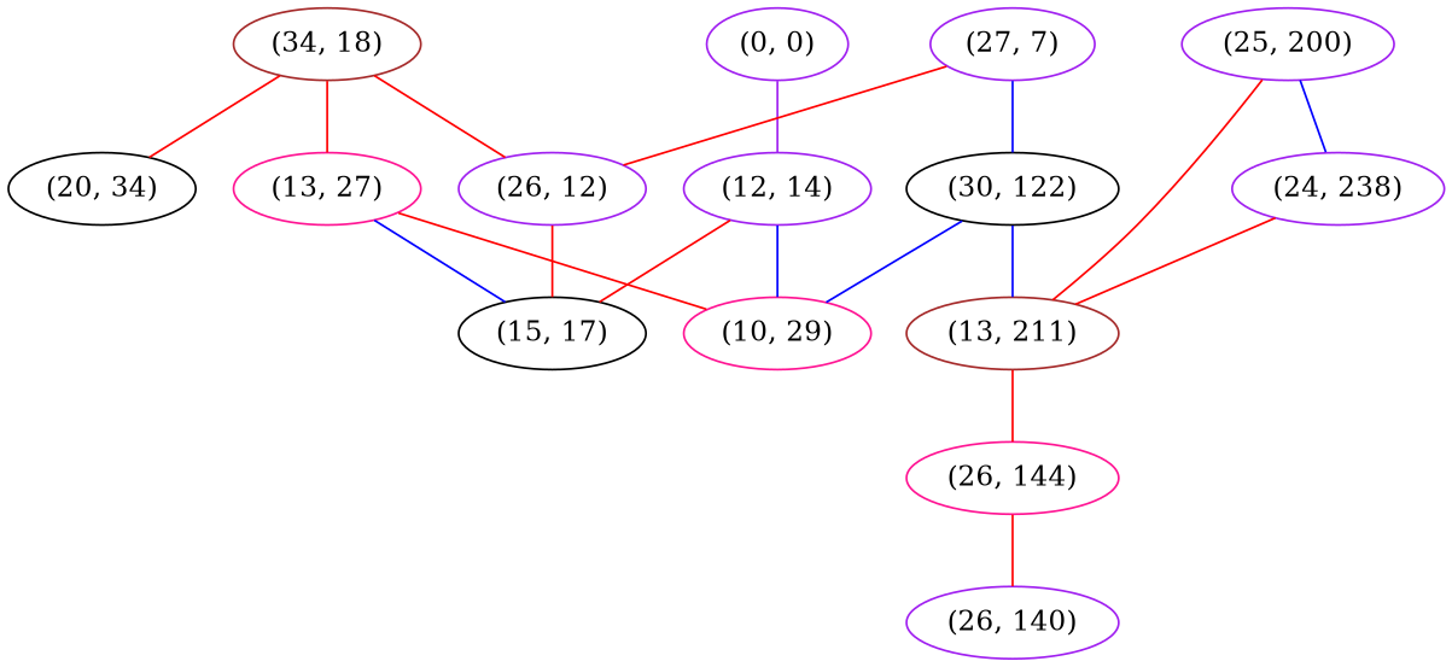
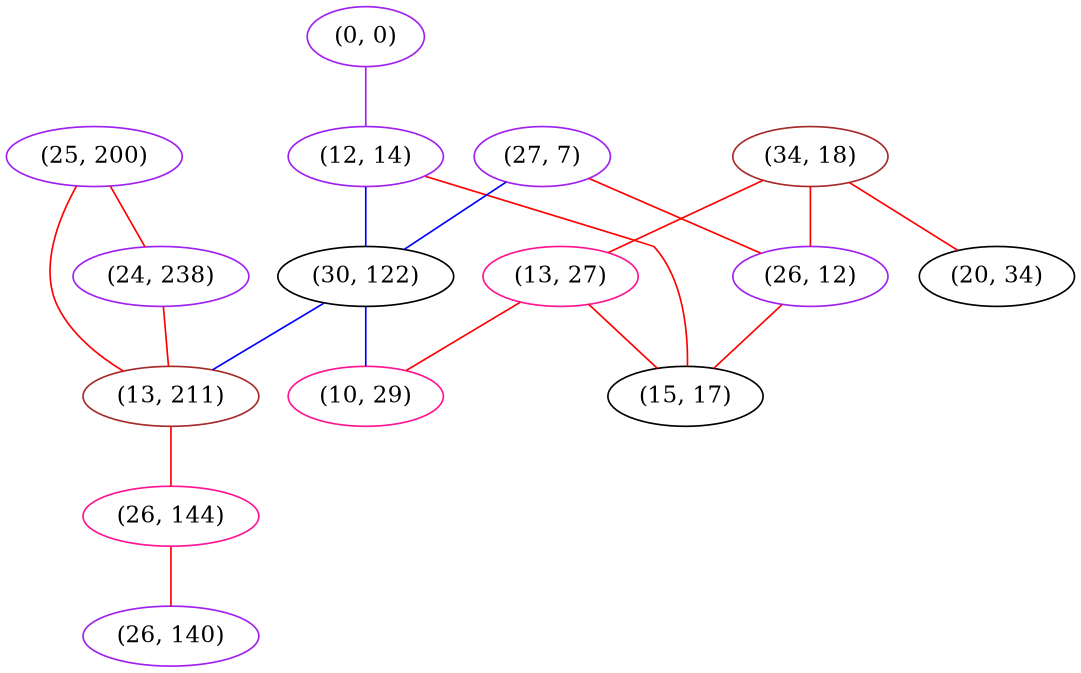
  graph {
    node [color=purple]
    edge [color=red weight=1]
    "(0, 0)"
    "(12, 14)"
    "(30, 122)" [color=black]
    "(15, 17)" [color=black]
    "(13, 211)" [color=brown]
    "(10, 29)" [color=deeppink]
    "(34, 18)" [color=brown]
    "(20, 34)" [color=black]
    "(26, 12)"
    "(13, 27)" [color=deeppink]
    "(25, 200)"
    "(24, 238)"
    "(26, 144)" [color=deeppink]
    "(27, 7)"
    "(26, 140)"
    "(0, 0)" -- "(12, 14)" [color=purple weight=4]
-   "(12, 14)" -- "(10, 29)" [color=blue weight=3]
+   "(12, 14)" -- "(30, 122)" [color=blue weight=3]
    "(12, 14)" -- "(15, 17)"
    "(30, 122)" -- "(13, 211)" [color=blue weight=3]
    "(30, 122)" -- "(10, 29)" [color=blue weight=3]
    "(13, 211)" -- "(26, 144)" [weight=3]
    "(34, 18)" -- "(20, 34)"
    "(34, 18)" -- "(26, 12)"
    "(34, 18)" -- "(13, 27)"
    "(26, 12)" -- "(15, 17)"
-   "(13, 27)" -- "(15, 17)" [color=blue]
+   "(13, 27)" -- "(15, 17)"
    "(13, 27)" -- "(10, 29)"
    "(25, 200)" -- "(13, 211)"
-   "(25, 200)" -- "(24, 238)" [color=blue]
+   "(25, 200)" -- "(24, 238)"
    "(24, 238)" -- "(13, 211)"
    "(26, 144)" -- "(26, 140)"
    "(27, 7)" -- "(30, 122)" [color=blue weight=3]
    "(27, 7)" -- "(26, 12)"
  }
